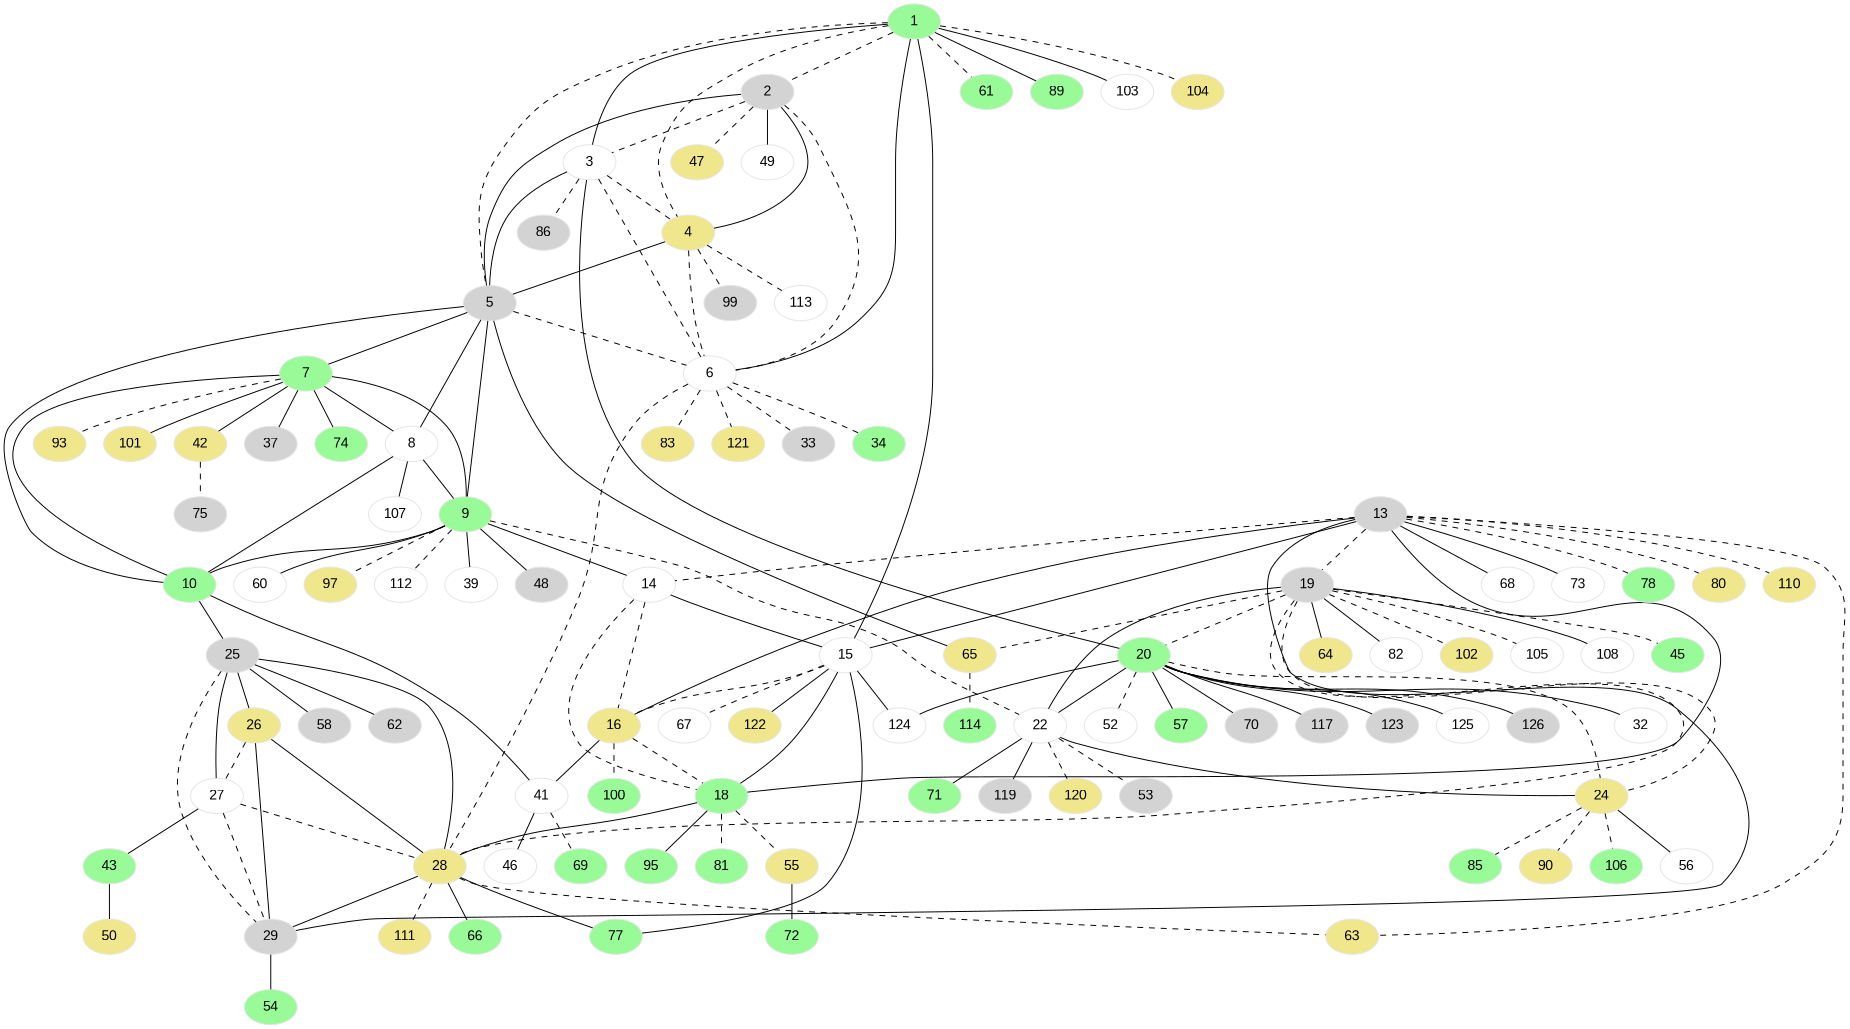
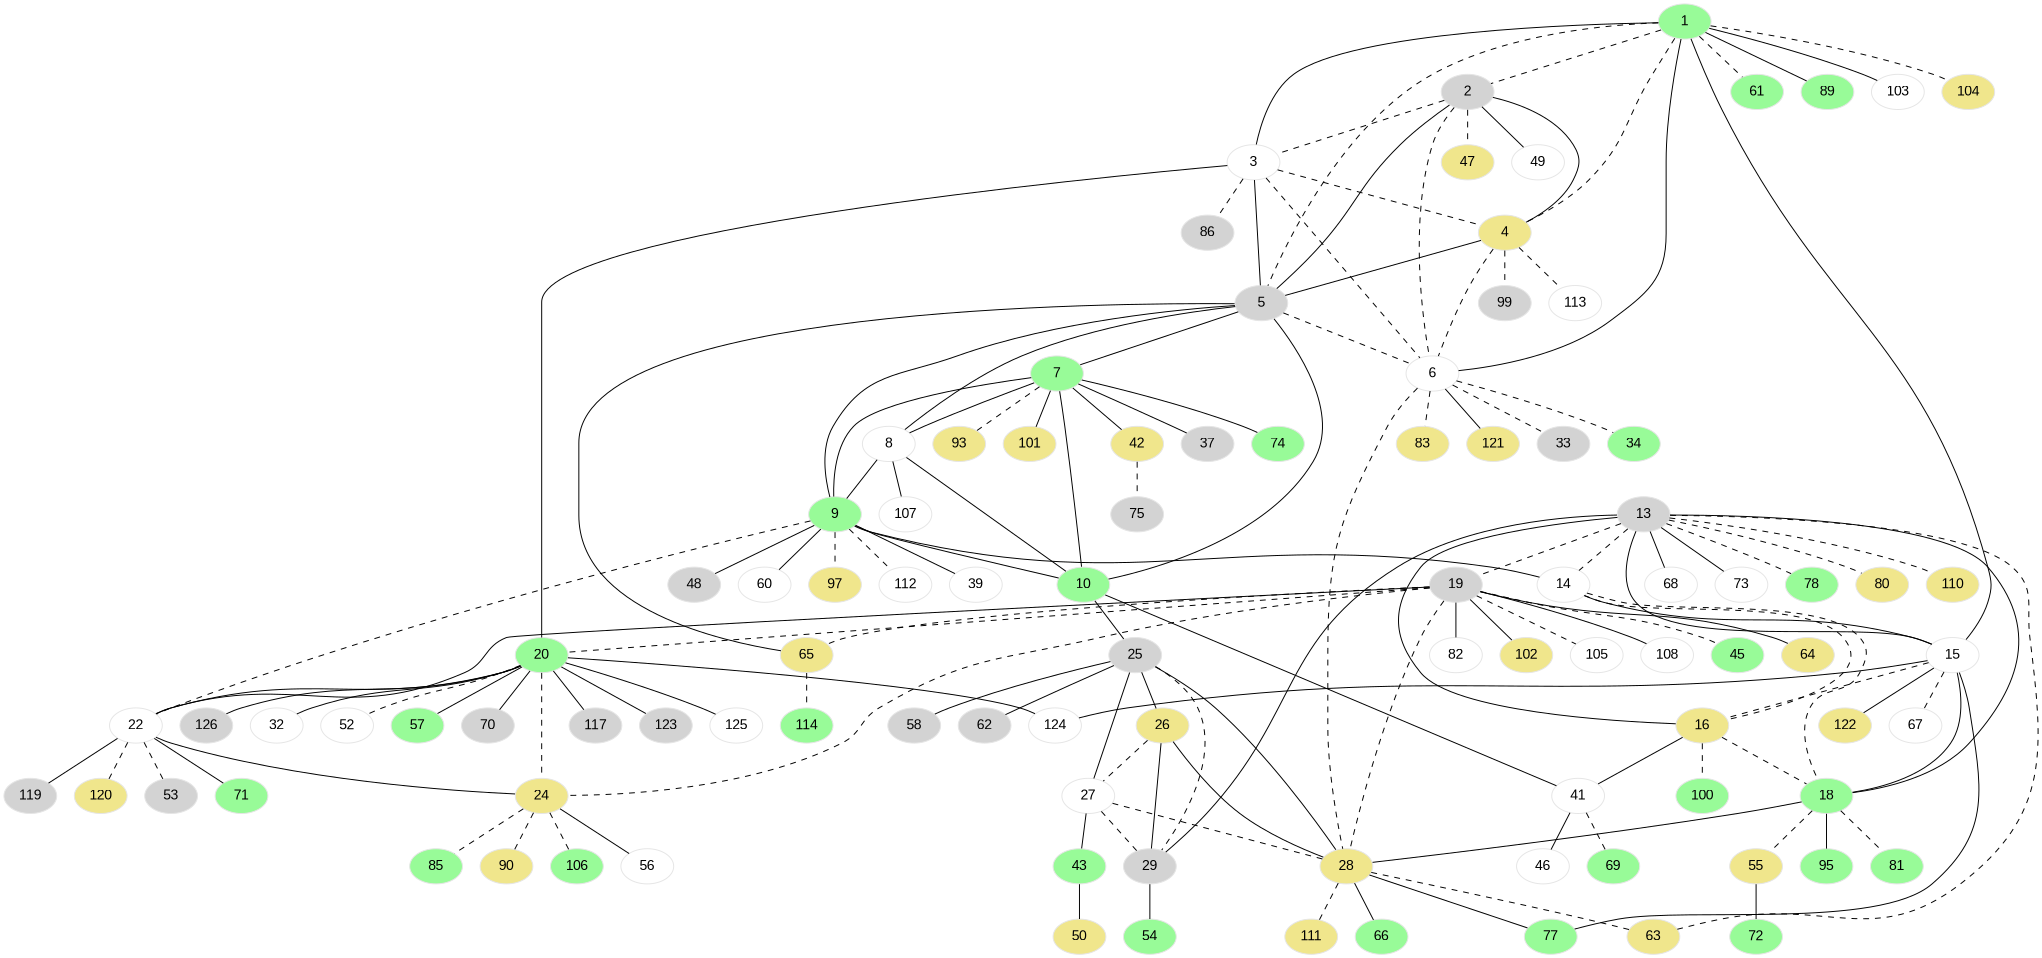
  graph {
    fontname="Liberation Sans"
    node [color=gray90 fillcolor=white fontname="Liberation Sans" style=filled]
    edge [fontname="Liberation Sans" style=solid]
    1 [fillcolor=palegreen super="+115"]
    2 [fillcolor=lightgrey]
    3 [super="+59"]
    4 [fillcolor=khaki super="+91"]
    5 [fillcolor=lightgrey super="+12"]
    6 [super="+38"]
    15 [super="+31"]
    61 [fillcolor=palegreen]
    89 [fillcolor=palegreen]
    103
    104 [fillcolor=khaki]
    47 [fillcolor=khaki super="+76"]
    49 [super="+96"]
    20 [fillcolor=palegreen super="+21"]
    86 [fillcolor=lightgrey]
    99 [fillcolor=lightgrey]
    113
    7 [fillcolor=palegreen super="+40"]
    8
    9 [fillcolor=palegreen super="+11"]
    10 [fillcolor=palegreen super="+98"]
    65 [fillcolor=khaki super="+84"]
    28 [fillcolor=khaki super="+35"]
    33 [fillcolor=lightgrey]
    34 [fillcolor=palegreen]
    83 [fillcolor=khaki]
    121 [fillcolor=khaki]
    16 [fillcolor=khaki super="+51"]
    18 [fillcolor=palegreen super="+116"]
    67 [super="+79"]
    77 [fillcolor=palegreen]
    122 [fillcolor=khaki]
    124
    22 [super="+23"]
    24 [fillcolor=khaki super="+109"]
    32 [super="+36"]
    52
    57 [fillcolor=palegreen]
    70 [fillcolor=lightgrey]
    117 [fillcolor=lightgrey]
    123 [fillcolor=lightgrey]
    125
    126 [fillcolor=lightgrey]
    26 [fillcolor=khaki super="+94"]
    29 [fillcolor=lightgrey super="+30"]
    27
    37 [fillcolor=lightgrey]
    42 [fillcolor=khaki]
    74 [fillcolor=palegreen]
    93 [fillcolor=khaki]
    101 [fillcolor=khaki]
    107
    14 [super="+88"]
    39
    48 [fillcolor=lightgrey]
    60
    97 [fillcolor=khaki]
    112
    25 [fillcolor=lightgrey super="+92"]
    41 [super="+44"]
    114 [fillcolor=palegreen]
    63 [fillcolor=khaki]
    66 [fillcolor=palegreen]
    111 [fillcolor=khaki]
    75 [fillcolor=lightgrey]
    53 [fillcolor=lightgrey]
    71 [fillcolor=palegreen]
    119 [fillcolor=lightgrey]
    120 [fillcolor=khaki]
    58 [fillcolor=lightgrey]
    62 [fillcolor=lightgrey]
    46
    69 [fillcolor=palegreen]
    13 [fillcolor=lightgrey super="+17"]
    19 [fillcolor=lightgrey super="+87"]
    68
    73
    78 [fillcolor=palegreen]
    80 [fillcolor=khaki]
    110 [fillcolor=khaki]
    100 [fillcolor=palegreen]
    55 [fillcolor=khaki]
    81 [fillcolor=palegreen]
    95 [fillcolor=palegreen]
    45 [fillcolor=palegreen]
    64 [fillcolor=khaki]
    82
    102 [fillcolor=khaki]
    105
    108
    54 [fillcolor=palegreen]
    72 [fillcolor=palegreen]
    56
    85 [fillcolor=palegreen]
    90 [fillcolor=khaki]
    106 [fillcolor=palegreen]
    43 [fillcolor=palegreen]
    50 [fillcolor=khaki]
    1 -- 2 [style=dashed]
    1 -- 3
    1 -- 4 [style=dashed]
    1 -- 5 [style=dashed]
    1 -- 6
    1 -- 15
    1 -- 61 [style=dashed]
    1 -- 89
    1 -- 103
    1 -- 104 [style=dashed]
    2 -- 3 [style=dashed]
    2 -- 4
    2 -- 5
    2 -- 6 [style=dashed]
    2 -- 47 [style=dashed]
    2 -- 49
    3 -- 4 [style=dashed]
    3 -- 5
    3 -- 6 [style=dashed]
    3 -- 20
    3 -- 86 [style=dashed]
    4 -- 5
    4 -- 6 [style=dashed]
    4 -- 99 [style=dashed]
    4 -- 113 [style=dashed]
    5 -- 6 [style=dashed]
    5 -- 7
    5 -- 8
    5 -- 9 [weight=2]
    5 -- 10
    5 -- 65
    6 -- 28 [style=dashed]
    6 -- 33 [style=dashed]
    6 -- 34 [style=dashed]
    6 -- 83 [style=dashed]
-   6 -- 121 [style=dashed]
+   6 -- 121
    15 -- 16 [style=dashed]
    15 -- 18
    15 -- 67 [style=dashed]
    15 -- 77
    15 -- 122
    15 -- 124
    20 -- 124
    20 -- 22 [weight=4]
    20 -- 24 [style=dashed weight=2]
    20 -- 32
    20 -- 52 [style=dashed]
    20 -- 57
    20 -- 70
    20 -- 117
    20 -- 123
    20 -- 125
    20 -- 126
    7 -- 8
    7 -- 9 [weight=2]
    7 -- 10
    7 -- 37
    7 -- 42
    7 -- 74
    7 -- 93 [style=dashed]
    7 -- 101
    8 -- 9 [weight=2]
    8 -- 10
    8 -- 107
    9 -- 10 [weight=2]
    9 -- 22 [style=dashed]
    9 -- 14
    9 -- 39
    9 -- 48
    9 -- 60
    9 -- 97 [style=dashed]
    9 -- 112 [style=dashed]
    10 -- 25
    10 -- 41
    65 -- 114 [style=dashed]
    28 -- 77
-   28 -- 29 [weight=2]
    28 -- 63 [style=dashed]
    28 -- 66
    28 -- 111 [style=dashed]
    16 -- 18 [style=dashed]
    16 -- 41
    16 -- 100 [style=dashed]
    18 -- 28
    18 -- 55 [style=dashed]
    18 -- 81 [style=dashed]
    18 -- 95
    22 -- 24 [weight=2]
    22 -- 53 [style=dashed]
    22 -- 71
    22 -- 119
    22 -- 120 [style=dashed]
    24 -- 56
    24 -- 85 [style=dashed]
    24 -- 90 [style=dashed]
    24 -- 106 [style=dashed]
    26 -- 28
    26 -- 29 [weight=2]
    26 -- 27 [style=dashed]
    29 -- 54
    27 -- 28 [style=dashed]
    27 -- 29 [style=dashed weight=2]
    27 -- 43
    42 -- 75 [style=dashed]
    14 -- 15
    14 -- 16 [style=dashed]
    14 -- 18 [style=dashed]
    25 -- 28
    25 -- 26
    25 -- 29 [style=dashed weight=2]
    25 -- 27
    25 -- 58
    25 -- 62
    41 -- 46
    41 -- 69 [style=dashed]
    13 -- 15 [weight=2]
    13 -- 16 [weight=2]
    13 -- 18 [weight=2]
    13 -- 29
    13 -- 14 [style=dashed weight=2]
    13 -- 63 [style=dashed]
    13 -- 19 [style=dashed]
    13 -- 68
    13 -- 73
    13 -- 78 [style=dashed]
    13 -- 80 [style=dashed]
    13 -- 110 [style=dashed]
    19 -- 20 [style=dashed weight=2]
    19 -- 65 [style=dashed]
    19 -- 28 [style=dashed]
    19 -- 22 [weight=2]
    19 -- 24 [style=dashed]
    19 -- 45 [style=dashed]
    19 -- 64
    19 -- 82
-   19 -- 102 [style=dashed]
+   19 -- 102
    19 -- 105 [style=dashed]
    19 -- 108
    55 -- 72
    43 -- 50
  }
